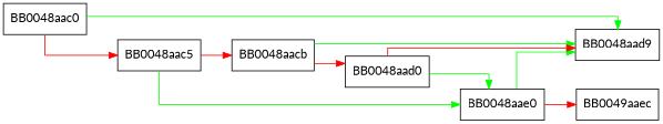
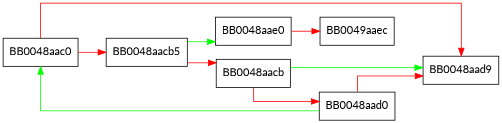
  digraph {
    fontname=Lato
    rankdir=LR
    splines=ortho
    node [fontname=Lato shape=box]
    edge [color=green fontname=Lato]
    BB0048aac0
    BB0048aad9
-   BB0048aac5
+   BB0048aac5 [label=BB0048aacb5]
    BB0048aae0
    BB0048aacb
    n6 [label=BB0049aaec]
    BB0048aad0
-   BB0048aac0 -> BB0048aad9
+   BB0048aac0 -> BB0048aad9 [color=red]
    BB0048aac0 -> BB0048aac5 [color=red]
    BB0048aac5 -> BB0048aae0
    BB0048aac5 -> BB0048aacb [color=red]
-   BB0048aae0 -> BB0048aad9
    BB0048aae0 -> n6 [color=red]
    BB0048aacb -> BB0048aad9
    BB0048aacb -> BB0048aad0 [color=red]
    BB0048aad0 -> BB0048aad9 [color=red]
-   BB0048aad0 -> BB0048aae0
+   BB0048aad0 -> BB0048aac0
  }
